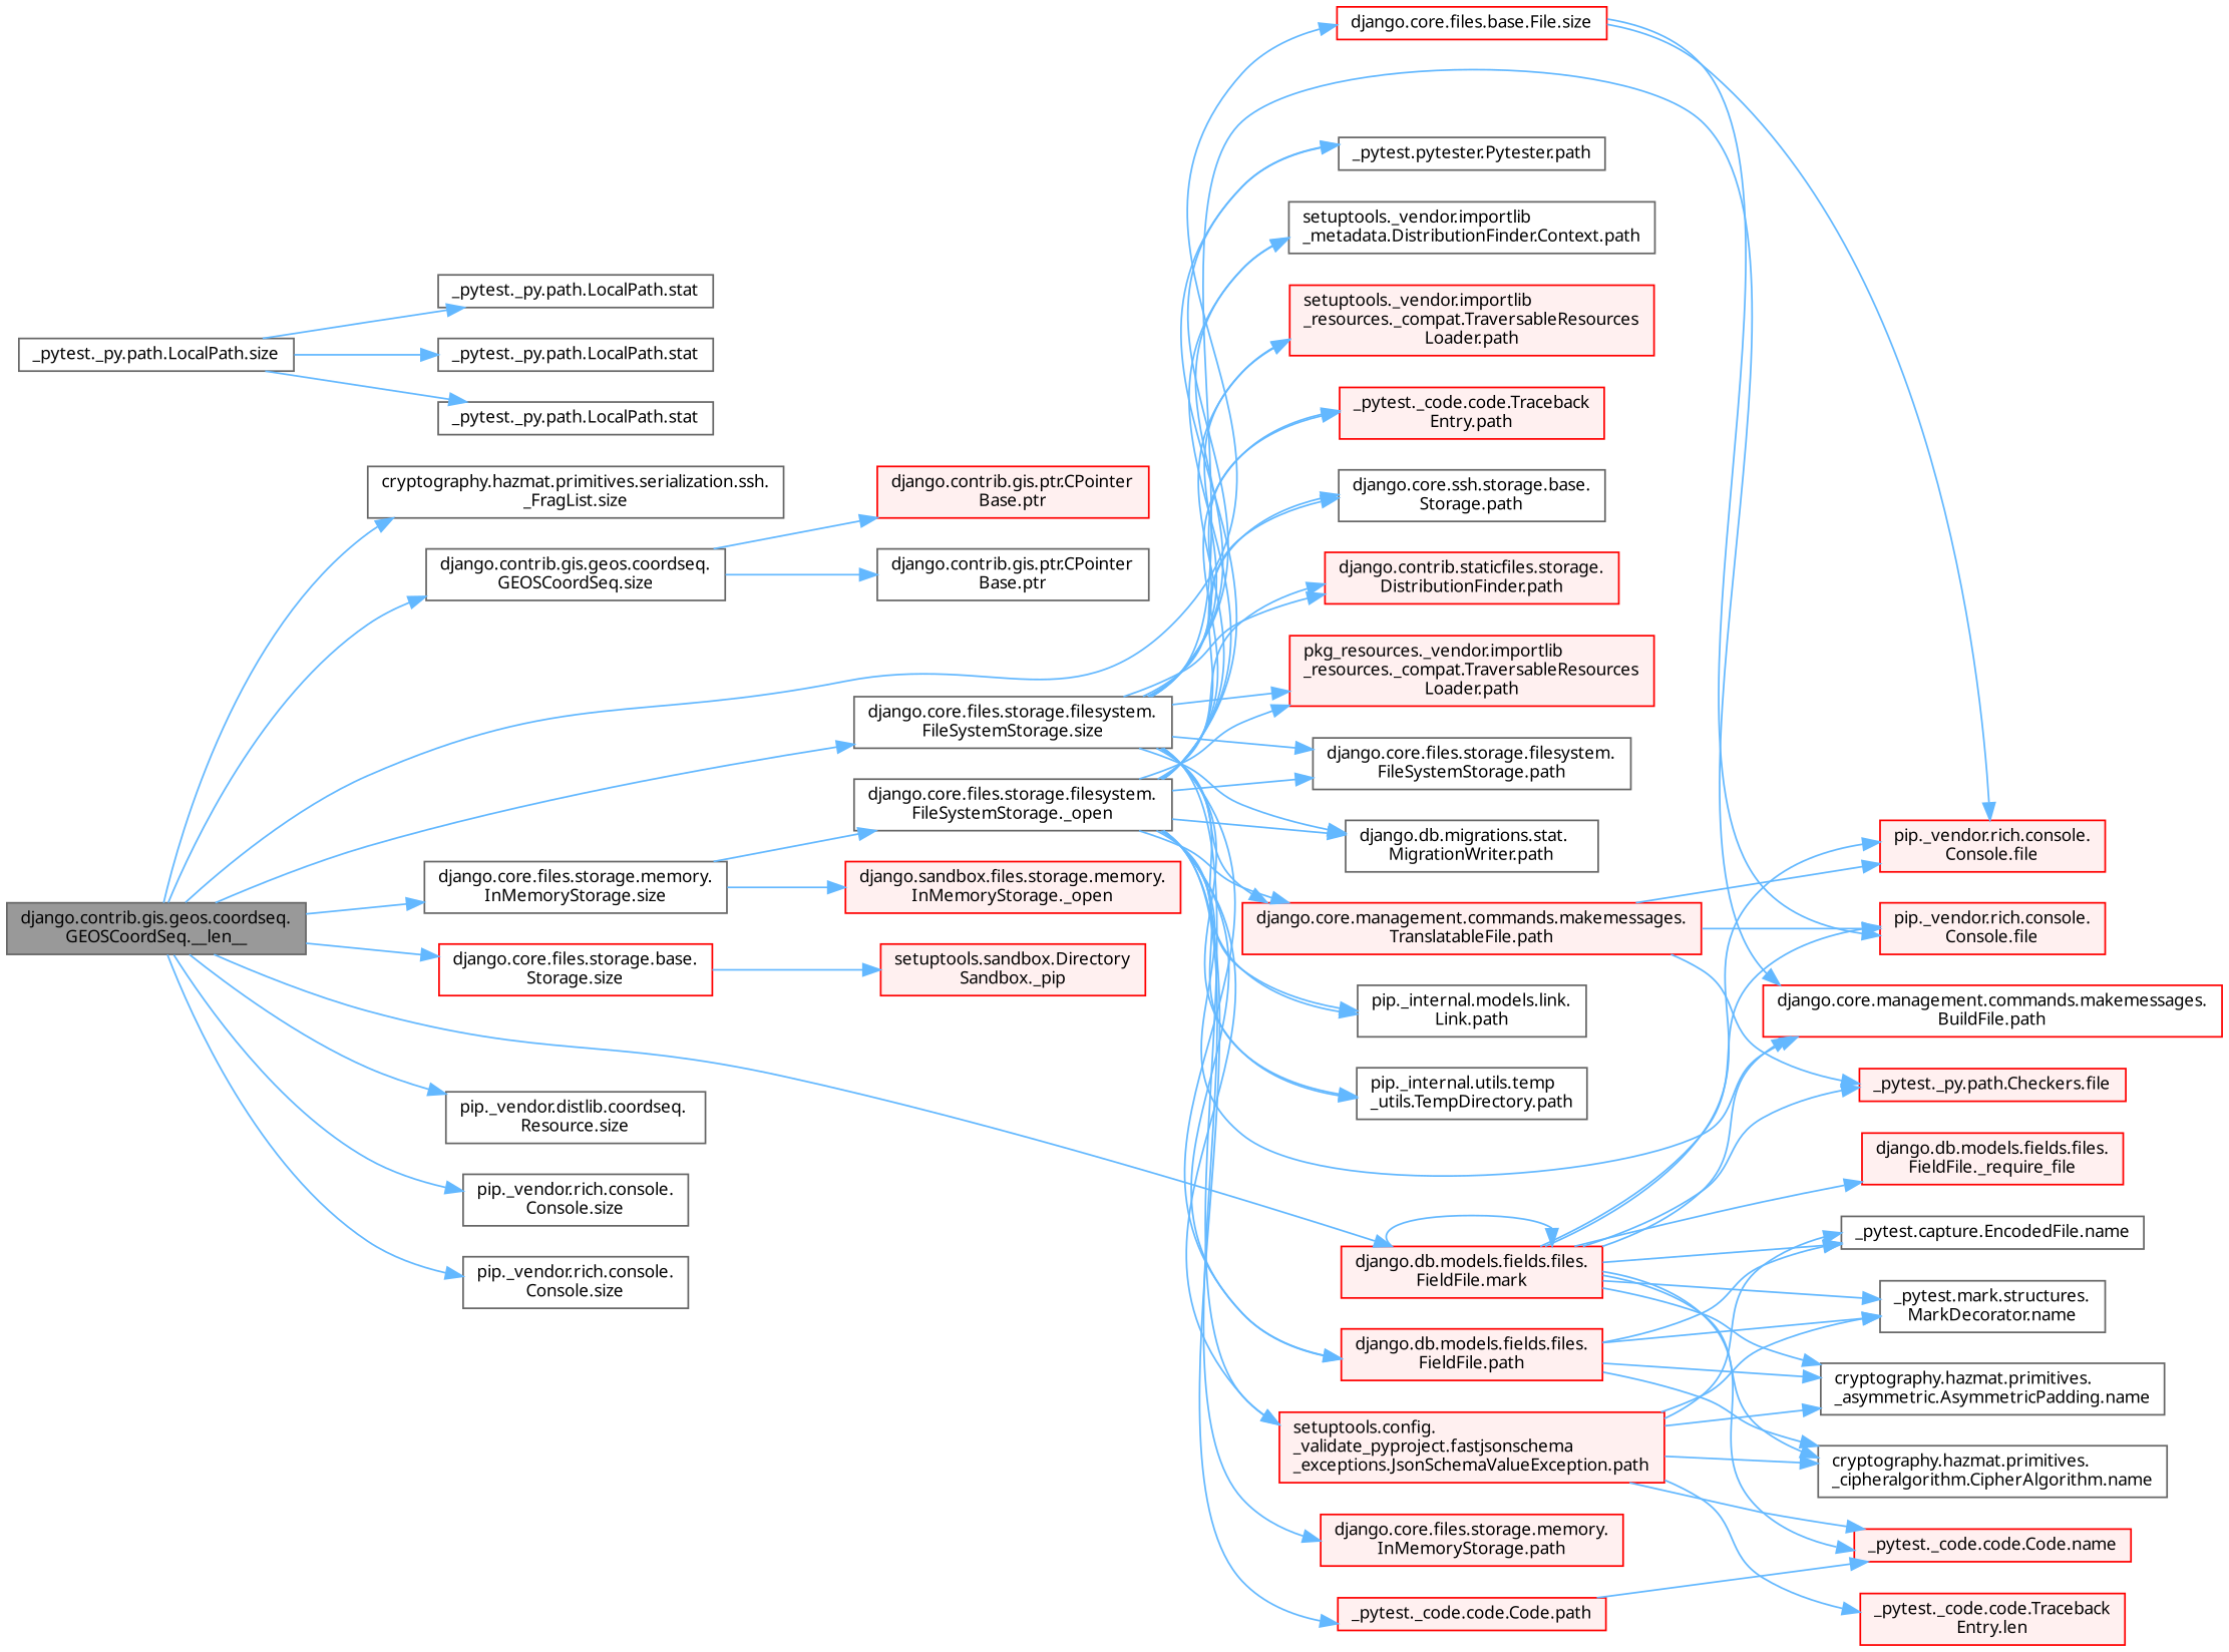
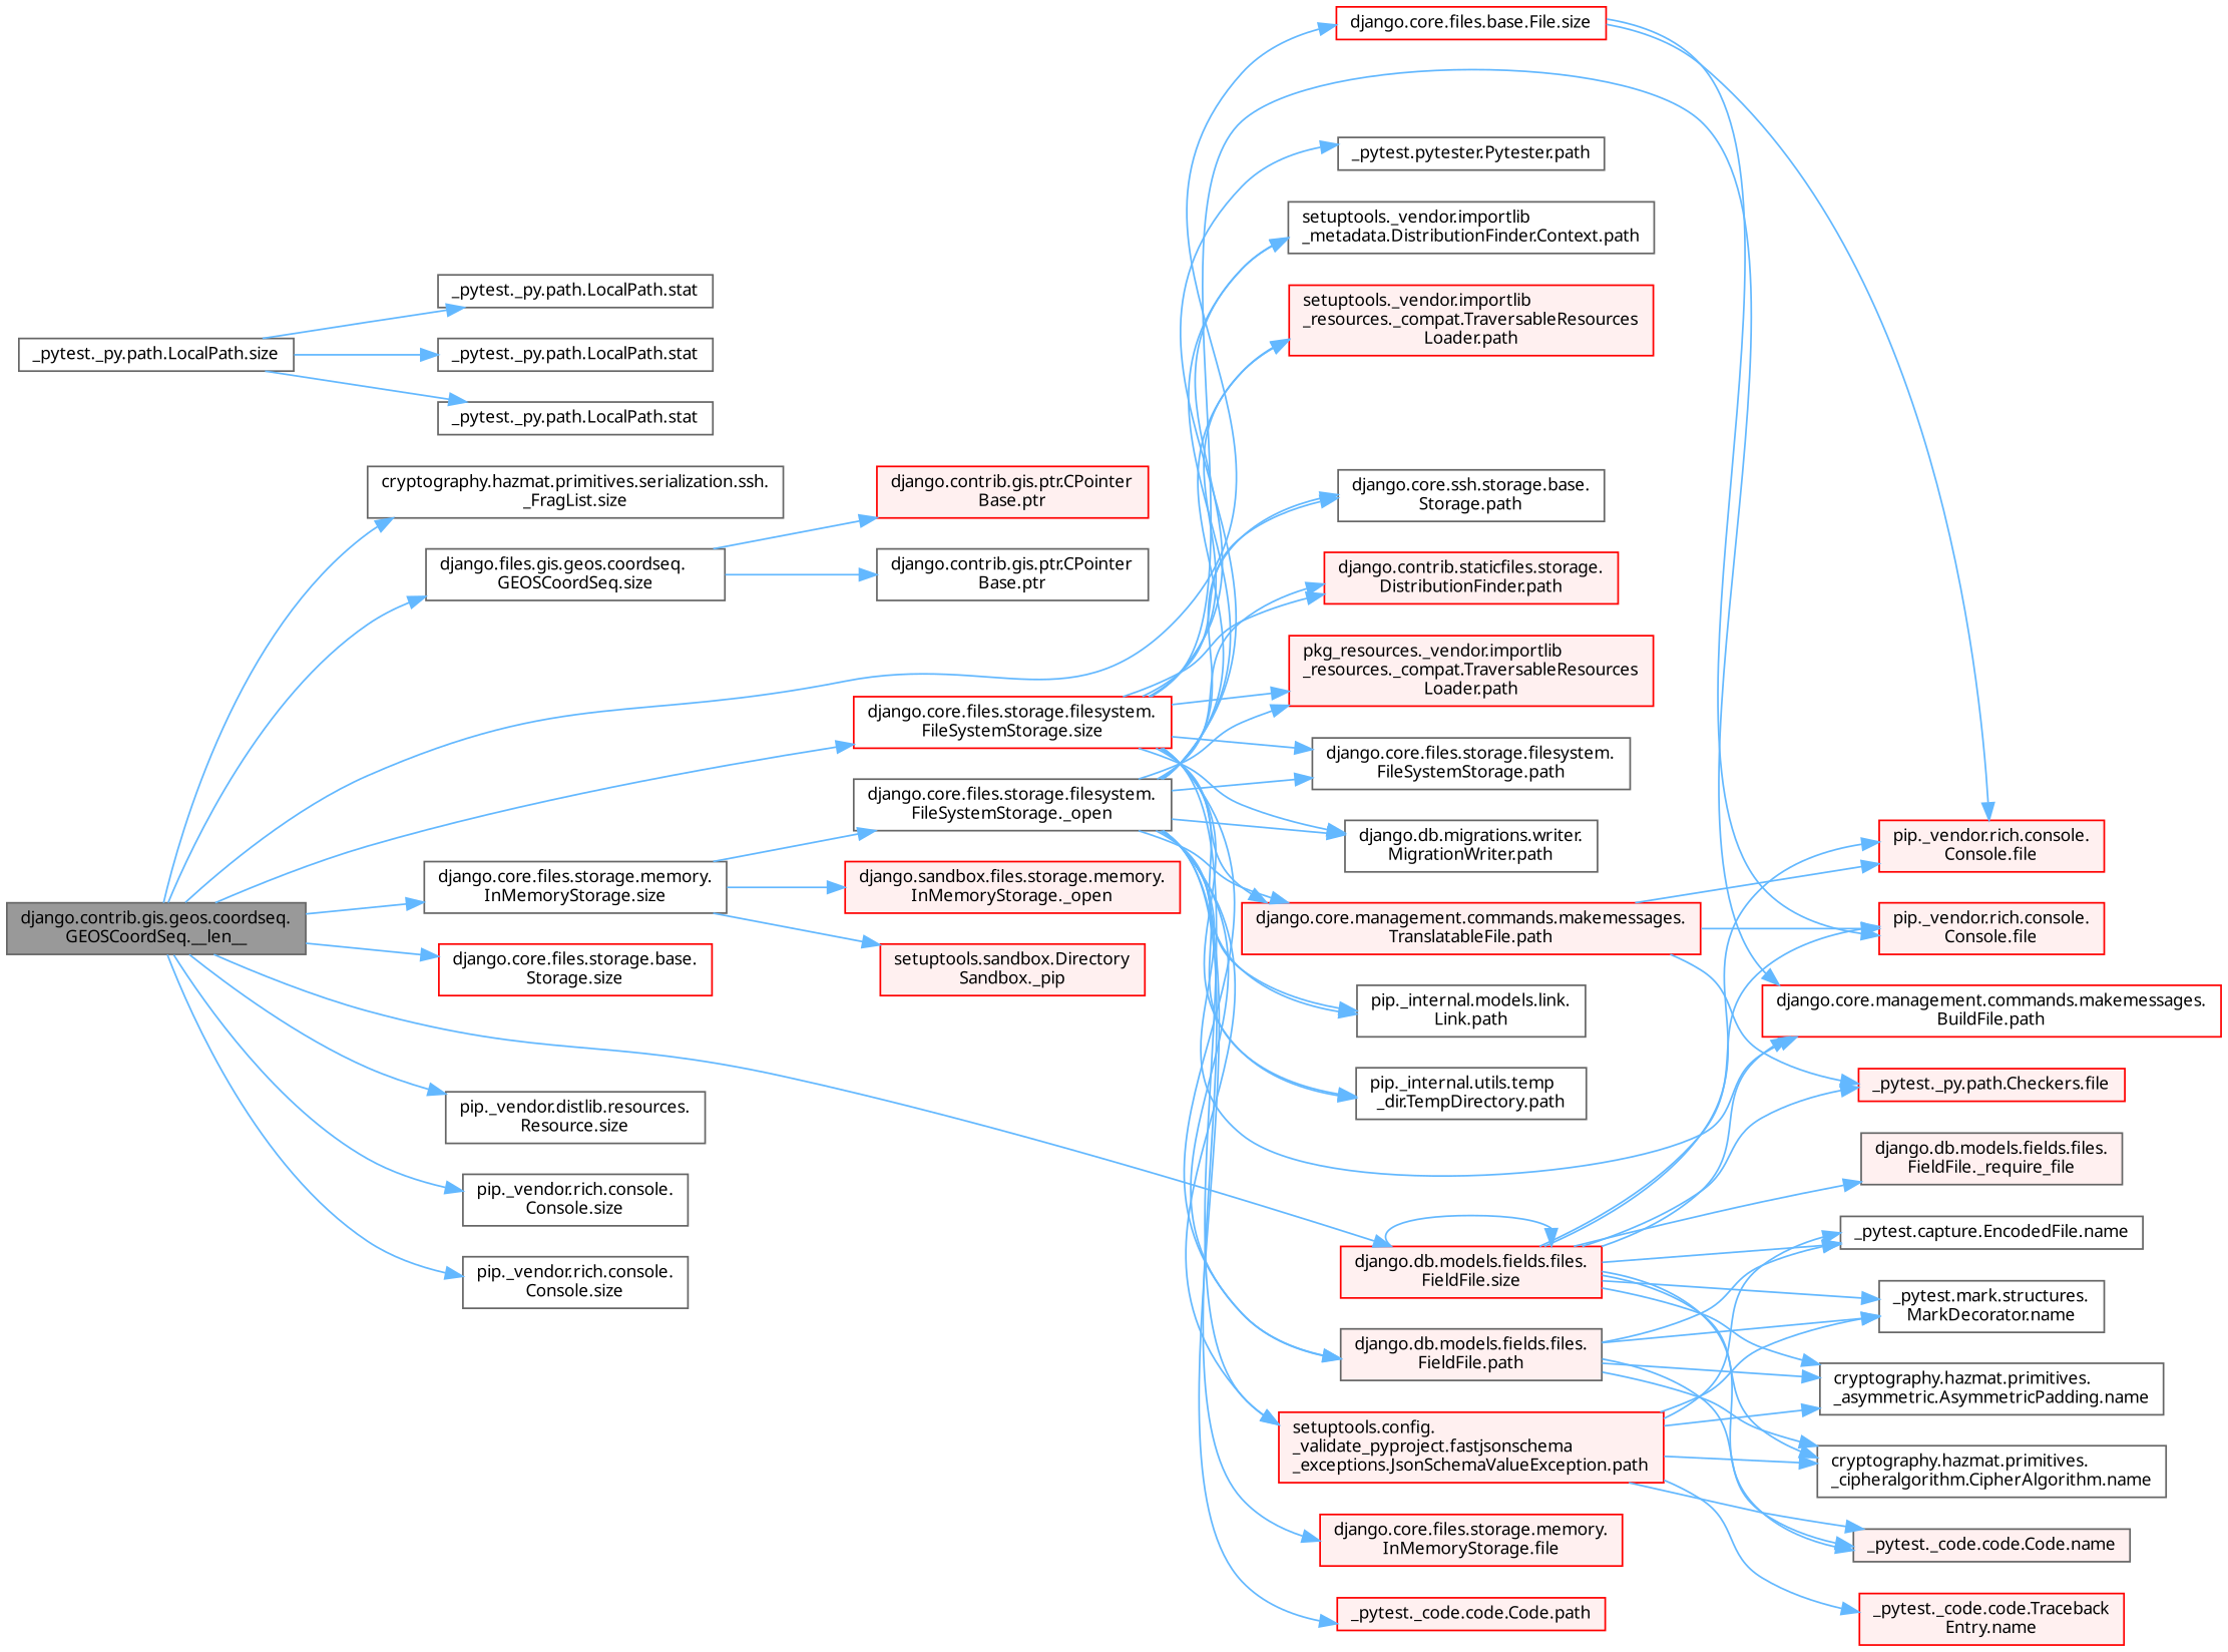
  digraph {
    fontname="Noto Sans"
    rankdir=LR
    node [color=grey40 fillcolor=white fontname="Noto Sans" fontsize=10 shape=box style=filled]
    edge [color=steelblue1 fontname="Noto Sans" fontsize=10 labelfontname=Helvetica labelfontsize=10 style=solid]
    n1 [color=gray40 fillcolor=grey60 fontcolor=black height=0.2 label="django.contrib.gis.geos.coordseq.\lGEOSCoordSeq.__len__" width=0.4]
    n2 [height=0.2 label="cryptography.hazmat.primitives.serialization.ssh.\l_FragList.size" width=0.4]
-   n3 [height=0.2 label="django.contrib.gis.geos.coordseq.\lGEOSCoordSeq.size" width=0.4]
+   n3 [height=0.2 label="django.files.gis.geos.coordseq.\lGEOSCoordSeq.size" width=0.4]
    n4 [color=red height=0.2 label="django.core.files.base.File.size" width=0.4]
    n5 [color=red height=0.2 label="django.core.files.storage.base.\lStorage.size" width=0.4]
-   n6 [height=0.2 label="django.core.files.storage.filesystem.\lFileSystemStorage.size" width=0.4]
+   n6 [color=red height=0.2 label="django.core.files.storage.filesystem.\lFileSystemStorage.size" width=0.4]
    n7 [height=0.2 label="django.core.files.storage.memory.\lInMemoryStorage.size" width=0.4]
-   n8 [color=red fillcolor="#FFF0F0" height=0.2 label="django.db.models.fields.files.\lFieldFile.mark" width=0.4]
-   n9 [height=0.2 label="pip._vendor.distlib.coordseq.\lResource.size" width=0.4]
+   n8 [color=red fillcolor="#FFF0F0" height=0.2 label="django.db.models.fields.files.\lFieldFile.size" width=0.4]
+   n9 [height=0.2 label="pip._vendor.distlib.resources.\lResource.size" width=0.4]
    n10 [height=0.2 label="pip._vendor.rich.console.\lConsole.size" width=0.4]
    n11 [height=0.2 label="pip._vendor.rich.console.\lConsole.size" width=0.4]
    n12 [height=0.2 label="_pytest._py.path.LocalPath.size" width=0.4]
    n13 [height=0.2 label="_pytest._py.path.LocalPath.stat" width=0.4]
    n14 [height=0.2 label="_pytest._py.path.LocalPath.stat" width=0.4]
    n15 [height=0.2 label="_pytest._py.path.LocalPath.stat" width=0.4]
    n16 [color=red fillcolor="#FFF0F0" height=0.2 label="django.contrib.gis.ptr.CPointer\lBase.ptr" width=0.4]
    n17 [height=0.2 label="django.contrib.gis.ptr.CPointer\lBase.ptr" width=0.4]
    n18 [color=red fillcolor="#FFF0F0" height=0.2 label="pip._vendor.rich.console.\lConsole.file" width=0.4]
    n19 [color=red fillcolor="#FFF0F0" height=0.2 label="pip._vendor.rich.console.\lConsole.file" width=0.4]
-   n20 [color=red fillcolor="#FFF0F0" height=0.2 label="_pytest._code.code.Traceback\lEntry.path" width=0.4]
    n21 [height=0.2 label="_pytest.pytester.Pytester.path" width=0.4]
    n22 [color=red fillcolor="#FFF0F0" height=0.2 label="django.contrib.staticfiles.storage.\lDistributionFinder.path" width=0.4]
    n23 [height=0.2 label="django.core.ssh.storage.base.\lStorage.path" width=0.4]
    n24 [height=0.2 label="django.core.files.storage.filesystem.\lFileSystemStorage.path" width=0.4]
    n25 [color=red height=0.2 label="django.core.management.commands.makemessages.\lBuildFile.path" width=0.4]
    n26 [color=red fillcolor="#FFF0F0" height=0.2 label="django.core.management.commands.makemessages.\lTranslatableFile.path" width=0.4]
-   n27 [height=0.2 label="django.db.migrations.stat.\lMigrationWriter.path" width=0.4]
-   n28 [color=red fillcolor="#FFF0F0" height=0.2 label="django.db.models.fields.files.\lFieldFile.path" width=0.4]
+   n27 [height=0.2 label="django.db.migrations.writer.\lMigrationWriter.path" width=0.4]
+   n28 [fillcolor="#FFF0F0" height=0.2 label="django.db.models.fields.files.\lFieldFile.path" width=0.4]
    n29 [height=0.2 label="pip._internal.models.link.\lLink.path" width=0.4]
-   n30 [height=0.2 label="pip._internal.utils.temp\l_utils.TempDirectory.path" width=0.4]
+   n30 [height=0.2 label="pip._internal.utils.temp\l_dir.TempDirectory.path" width=0.4]
    n31 [color=red fillcolor="#FFF0F0" height=0.2 label="pkg_resources._vendor.importlib\l_resources._compat.TraversableResources\lLoader.path" width=0.4]
    n32 [height=0.2 label="setuptools._vendor.importlib\l_metadata.DistributionFinder.Context.path" width=0.4]
    n33 [color=red fillcolor="#FFF0F0" height=0.2 label="setuptools._vendor.importlib\l_resources._compat.TraversableResources\lLoader.path" width=0.4]
    n34 [color=red fillcolor="#FFF0F0" height=0.2 label="setuptools.config.\l_validate_pyproject.fastjsonschema\l_exceptions.JsonSchemaValueException.path" width=0.4]
    n35 [height=0.2 label="django.core.files.storage.filesystem.\lFileSystemStorage._open" width=0.4]
    n36 [color=red fillcolor="#FFF0F0" height=0.2 label="django.sandbox.files.storage.memory.\lInMemoryStorage._open" width=0.4]
    n37 [color=red fillcolor="#FFF0F0" height=0.2 label="setuptools.sandbox.Directory\lSandbox._pip" width=0.4]
    n38 [color=red fillcolor="#FFF0F0" height=0.2 label="_pytest._py.path.Checkers.file" width=0.4]
-   n39 [color=red fillcolor="#FFF0F0" height=0.2 label="django.db.models.fields.files.\lFieldFile._require_file" width=0.4]
-   n40 [color=red fillcolor="#FFF0F0" height=0.2 label="_pytest._code.code.Code.name" width=0.4]
+   n39 [fillcolor="#FFF0F0" height=0.2 label="django.db.models.fields.files.\lFieldFile._require_file" width=0.4]
+   n40 [fillcolor="#FFF0F0" height=0.2 label="_pytest._code.code.Code.name" width=0.4]
    n41 [height=0.2 label="_pytest.capture.EncodedFile.name" width=0.4]
    n42 [height=0.2 label="_pytest.mark.structures.\lMarkDecorator.name" width=0.4]
    n43 [height=0.2 label="cryptography.hazmat.primitives.\l_asymmetric.AsymmetricPadding.name" width=0.4]
    n44 [height=0.2 label="cryptography.hazmat.primitives.\l_cipheralgorithm.CipherAlgorithm.name" width=0.4]
    n45 [color=red fillcolor="#FFF0F0" height=0.2 label="_pytest._code.code.Code.path" width=0.4]
-   n46 [color=red fillcolor="#FFF0F0" height=0.2 label="django.core.files.storage.memory.\lInMemoryStorage.path" width=0.4]
-   n47 [color=red fillcolor="#FFF0F0" height=0.2 label="_pytest._code.code.Traceback\lEntry.len" width=0.4]
+   n46 [color=red fillcolor="#FFF0F0" height=0.2 label="django.core.files.storage.memory.\lInMemoryStorage.file" width=0.4]
+   n47 [color=red fillcolor="#FFF0F0" height=0.2 label="_pytest._code.code.Traceback\lEntry.name" width=0.4]
    n1 -> n2
    n1 -> n3
    n1 -> n4
    n1 -> n5
    n1 -> n6
    n1 -> n7
    n1 -> n8
    n1 -> n9
    n1 -> n10
    n1 -> n11
    n3 -> n16
    n3 -> n17
    n4 -> n18
    n4 -> n19
-   n6 -> n20
-   n6 -> n21
    n6 -> n22
    n6 -> n23
    n6 -> n24
    n6 -> n25
    n6 -> n26
    n6 -> n27
    n6 -> n28
    n6 -> n29
    n6 -> n30
    n6 -> n31
    n6 -> n32
    n6 -> n33
    n6 -> n34
    n7 -> n35
    n7 -> n36
-   n5 -> n37
+   n7 -> n37
    n8 -> n8
    n8 -> n18
    n8 -> n19
    n8 -> n25
    n8 -> n38
    n8 -> n39
    n8 -> n40
    n8 -> n41
    n8 -> n42
    n8 -> n43
    n8 -> n44
    n12 -> n13
    n12 -> n14
    n12 -> n15
    n26 -> n18
    n26 -> n19
    n26 -> n38
-   n45 -> n40
+   n28 -> n40
    n28 -> n41
    n28 -> n42
    n28 -> n43
    n28 -> n44
    n34 -> n40
    n34 -> n41
    n34 -> n42
    n34 -> n43
    n34 -> n44
    n34 -> n47
-   n35 -> n20
    n35 -> n21
    n35 -> n22
    n35 -> n23
    n35 -> n24
    n35 -> n25
    n35 -> n26
    n35 -> n27
    n35 -> n28
    n35 -> n29
    n35 -> n30
    n35 -> n31
    n35 -> n32
    n35 -> n33
    n35 -> n34
    n35 -> n45
    n35 -> n46
  }
